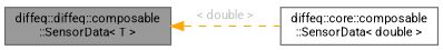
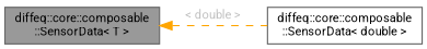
  digraph {
    rankdir=LR
    fontname=Roboto
    node [color=gray40 fontname=Roboto fontsize=10 shape=box style=filled]
-   n1 [fillcolor=grey60 fontcolor=black height=0.2 label="diffeq::diffeq::composable\l::SensorData\< T \>" width=0.4]
+   n1 [fillcolor=grey60 fontcolor=black height=0.2 label="diffeq::core::composable\l::SensorData\< T \>" width=0.4]
    n2 [fillcolor=white height=0.2 label="diffeq::core::composable\l::SensorData\< double \>" width=0.4]
    n1 -> n2 [color=orange dir=back fontcolor=grey fontname=Roboto fontsize=10 label=<<TABLE CELLBORDER="0" BORDER="0"><TR><TD VALIGN="top" ALIGN="LEFT" CELLPADDING="1" CELLSPACING="0">&lt; double &gt;</TD></TR> </TABLE>> labelfontname=Helvetica labelfontsize=10 style=dashed]
  }
